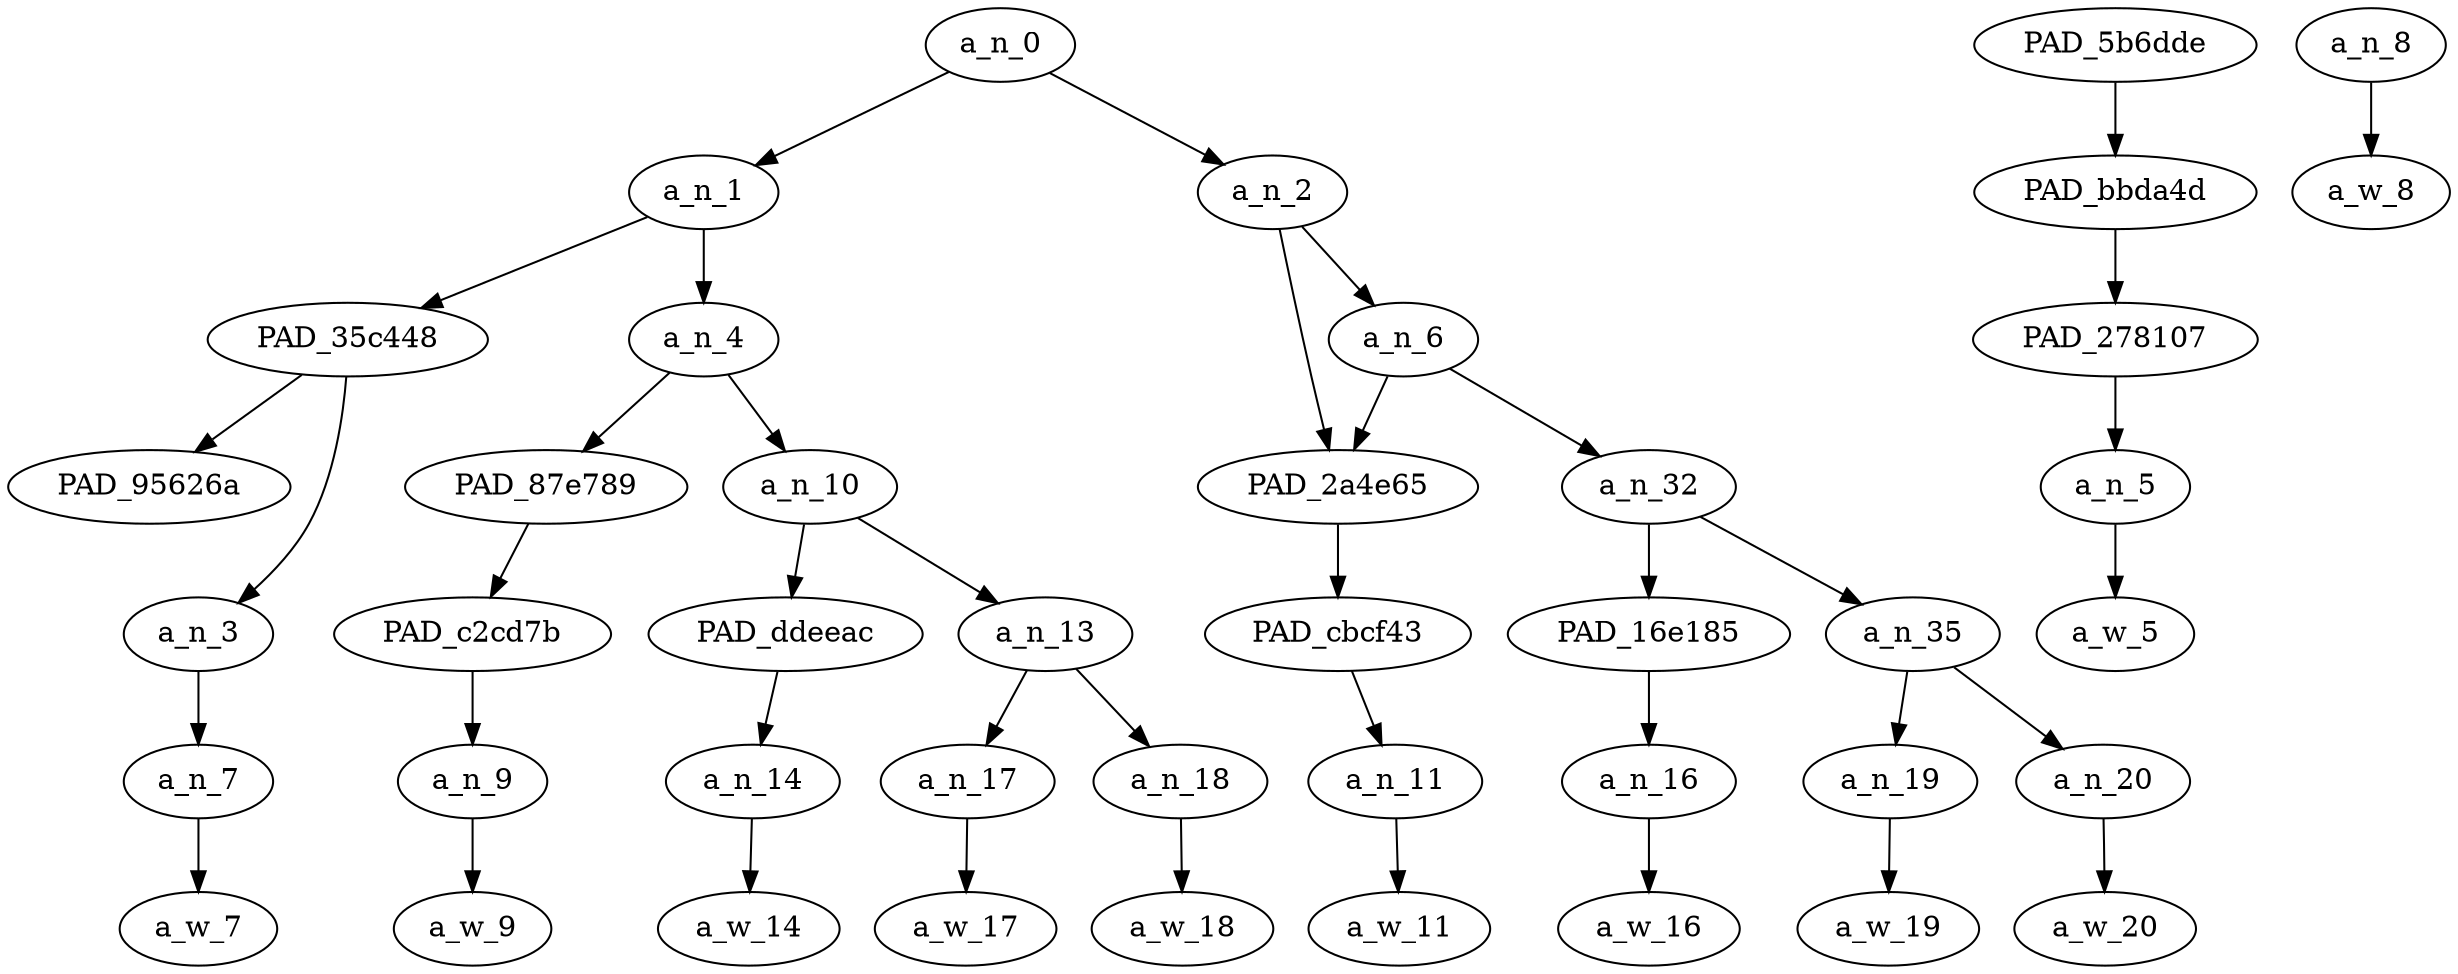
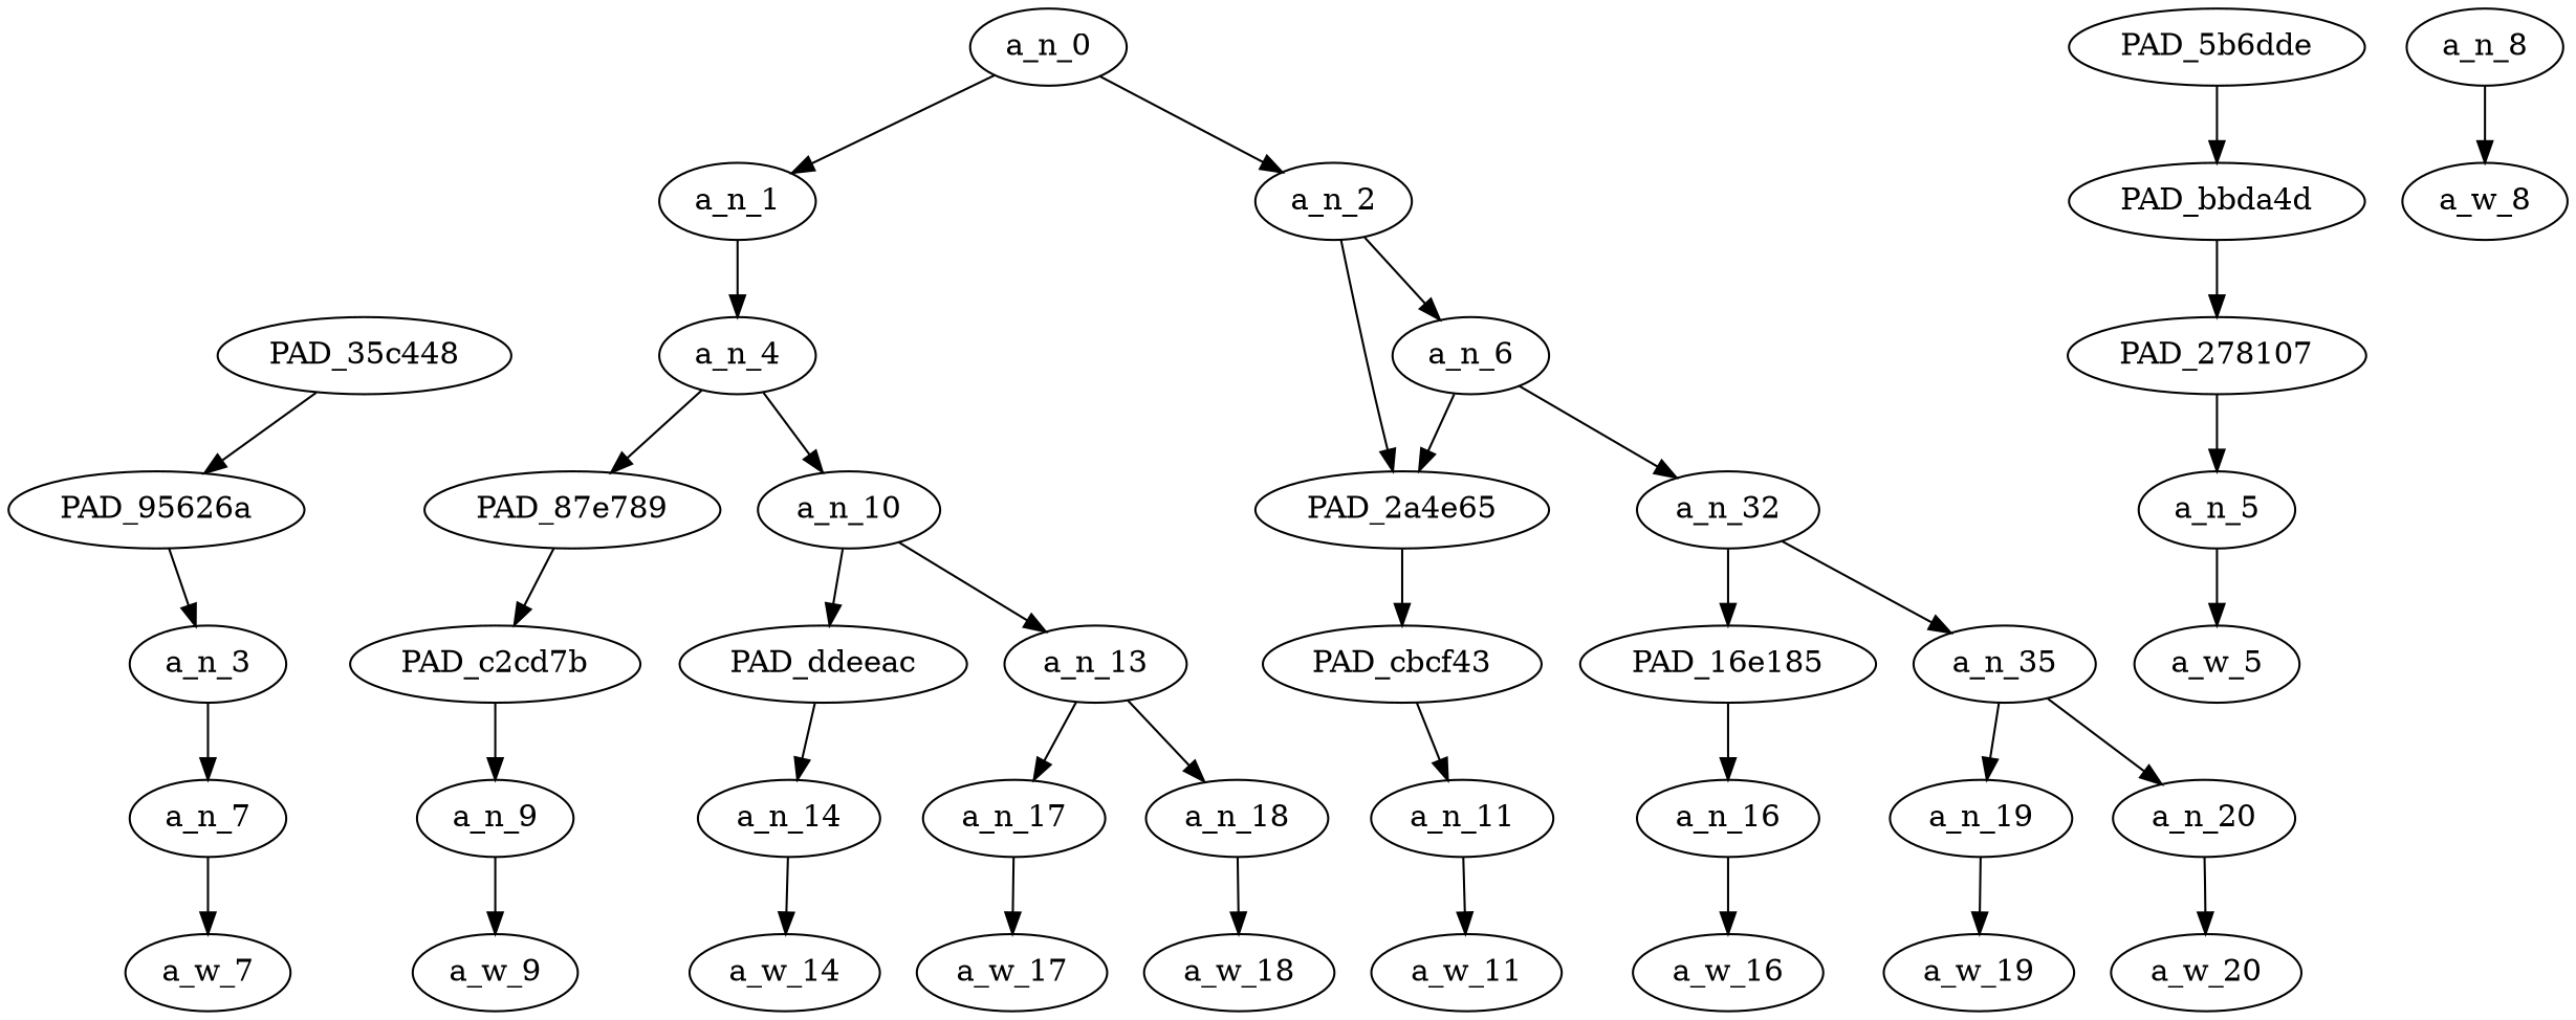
  strict digraph {
    node [div_dir=1 index=0 level=1 text_span="[6]" value=0.15011145]
    a_n_0 [level=6 text_span="[0, 1, 2, 3, 4, 5, 6, 7, 8, 9, 10]" value=0.99999999]
    a_n_1 [level=5 text_span="[0, 1, 2, 3, 4, 5]" value=0.47255028]
    a_n_2 [div_dir=-1 index=1 level=5 text_span="[6, 7, 8, 9, 10]" value=0.52730125]
    PAD_35c448 [level=4 text_span="[0, 1]" value=0.18777593]
    a_n_4 [index=1 level=4 text_span="[2, 3, 4, 5]" value=0.28452682]
    a_n_6 [div_dir=-1 index=3 level=4 text_span="[7, 8, 9, 10]" value=0.37715270]
    PAD_2a4e65 [div_dir=-1 index=4 level=3 text_span="[7]" value=0.06320643]
    PAD_95626a [level=3 text_span="[0, 1]" value=0.18777593]
    PAD_87e789 [index=1 level=3 text_span="[2]" value=0.07384487]
    a_n_10 [index=2 level=3 text_span="[3, 4, 5]" value=0.21046817]
    PAD_5b6dde [index=2 level=4]
    PAD_bbda4d [index=3 level=3]
    n13 [div_dir=-1 index=5 label=a_n_32 level=3 text_span="[8, 9, 10]" value=0.31383157]
    a_n_3 [level=2 text_span="[0, 1]" value=0.18777593]
    PAD_c2cd7b [index=1 level=2 text_span="[2]" value=0.07384487]
    PAD_ddeeac [index=3 level=2 text_span="[5]" value=0.06078185]
    a_n_13 [index=2 level=2 text_span="[3, 4]" value=0.14954868]
    a_n_7 [text_span="[0]" value=0.05210169]
    a_w_7 [div_dir=0 level=0 text_span="[0]" value=women]
    a_n_8 [index=1 text_span="[1]" value=0.13554595]
    a_w_8 [div_dir=0 index=1 level=0 text_span="[1]" value=boobs]
    a_n_9 [index=2 text_span="[2]" value=0.07384487]
    a_n_14 [index=5 text_span="[5]" value=0.06078185]
    a_n_17 [index=3 text_span="[3]" value=0.03995981]
    a_n_18 [index=4 text_span="[4]" value=0.10956775]
    a_w_9 [div_dir=0 index=2 level=0 text_span="[2]" value=nude]
    a_w_14 [div_dir=0 index=5 level=0 text_span="[5]" value=women1]
    a_w_17 [div_dir=0 index=3 level=0 text_span="[3]" value=full]
    a_w_18 [div_dir=0 index=4 level=0 text_span="[4]" value=breasted]
    PAD_278107 [index=4 level=2]
    PAD_cbcf43 [div_dir=-1 index=5 level=2 text_span="[7]" value=0.06320643]
    PAD_16e185 [div_dir=-1 index=7 level=2 text_span="[10]" value=0.17201791]
    n33 [index=6 label=a_n_35 level=2 text_span="[8, 9]" value=0.14171563]
    a_n_5 [index=6]
    a_w_5 [div_dir=0 index=6 level=0 value=camsex]
    a_n_11 [div_dir=-1 index=7 text_span="[7]" value=0.06320643]
    a_n_16 [div_dir=-1 index=10 text_span="[10]" value=0.17201791]
    a_n_19 [index=8 text_span="[8]" value=0.05825793]
    a_n_20 [index=9 text_span="[9]" value=0.08335076]
    a_w_11 [div_dir=0 index=7 level=0 text_span="[7]" value=site]
    a_w_16 [div_dir=0 index=10 level=0 text_span="[10]" value=fetish]
    a_w_19 [div_dir=0 index=8 level=0 text_span="[8]" value=sex]
    a_w_20 [div_dir=0 index=9 level=0 text_span="[9]" value=cam]
    a_n_0 -> a_n_1
    a_n_0 -> a_n_2
-   a_n_1 -> PAD_35c448
    a_n_1 -> a_n_4
    a_n_2 -> a_n_6
    a_n_2 -> PAD_2a4e65
    PAD_35c448 -> PAD_95626a
    a_n_4 -> PAD_87e789
    a_n_4 -> a_n_10
    a_n_6 -> PAD_2a4e65
    a_n_6 -> n13
    PAD_2a4e65 -> PAD_cbcf43
-   PAD_35c448 -> a_n_3
+   PAD_95626a -> a_n_3
    PAD_87e789 -> PAD_c2cd7b
    a_n_10 -> PAD_ddeeac
    a_n_10 -> a_n_13
    PAD_5b6dde -> PAD_bbda4d
    PAD_bbda4d -> PAD_278107
    n13 -> PAD_16e185
    n13 -> n33
    a_n_3 -> a_n_7
    PAD_c2cd7b -> a_n_9
    PAD_ddeeac -> a_n_14
    a_n_13 -> a_n_17
    a_n_13 -> a_n_18
    a_n_7 -> a_w_7
    a_n_8 -> a_w_8
    a_n_9 -> a_w_9
    a_n_14 -> a_w_14
    a_n_17 -> a_w_17
    a_n_18 -> a_w_18
    PAD_278107 -> a_n_5
    PAD_cbcf43 -> a_n_11
    PAD_16e185 -> a_n_16
    n33 -> a_n_19
    n33 -> a_n_20
    a_n_5 -> a_w_5
    a_n_11 -> a_w_11
    a_n_16 -> a_w_16
    a_n_19 -> a_w_19
    a_n_20 -> a_w_20
  }
